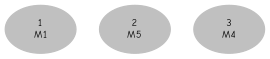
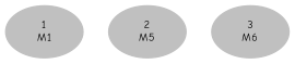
  digraph {
    forcelabels=true
    fontname="Comic Neue"
    node [color=grey fontsize=8 style=filled fontname="Comic Neue"]
    n1 [label=<1<BR/>M1>]
    n2 [label=<2<BR/>M5>]
-   n3 [label=<3<BR/>M4>]
+   n3 [label=<3<BR/>M6>]
  }
